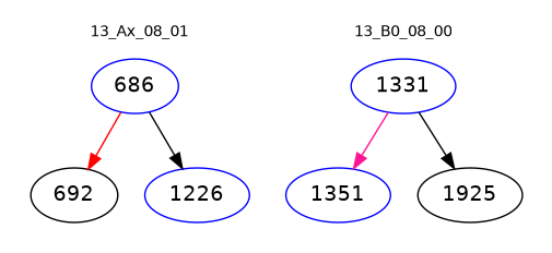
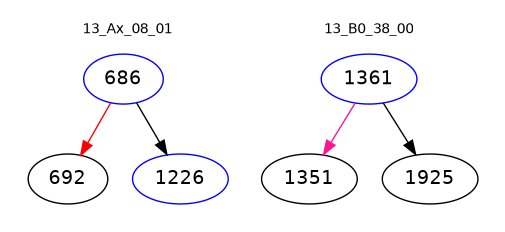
  digraph {
    fontname="DejaVu Sans"
    node [color=blue fontname="DejaVu Sans"]
    edge [color=black fontname="DejaVu Sans" style=solid]
    n1 [label=686]
    n2 [color=black label=692]
    n3 [label=1226]
-   n4 [label=1331]
-   n5 [label=1351]
+   n4 [label=1361]
+   n5 [color=black label=1351]
    n6 [color=black label=1925]
    subgraph cluster_1 {
      color=white
      fontsize=10
      label="13_Ax_08_01"
      n1
      n2
      n3
    }
    subgraph cluster_2 {
      color=white
      fontsize=10
-     label="13_B0_08_00"
+     label="13_B0_38_00"
      n4
      n5
      n6
    }
    n1 -> n2 [color=red]
    n1 -> n3
    n4 -> n5 [color=deeppink]
    n4 -> n6
  }
